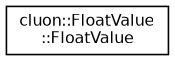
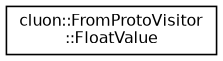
  digraph {
    rankdir=LR
-   n1 [color=black fillcolor=white fontname=Helvetica fontsize=10 height=0.2 label="cluon::FloatValue\l::FloatValue" shape=box style=filled width=0.4]
+   n1 [color=black fillcolor=white fontname=Helvetica fontsize=10 height=0.2 label="cluon::FromProtoVisitor\l::FloatValue" shape=box style=filled width=0.4]
  }
